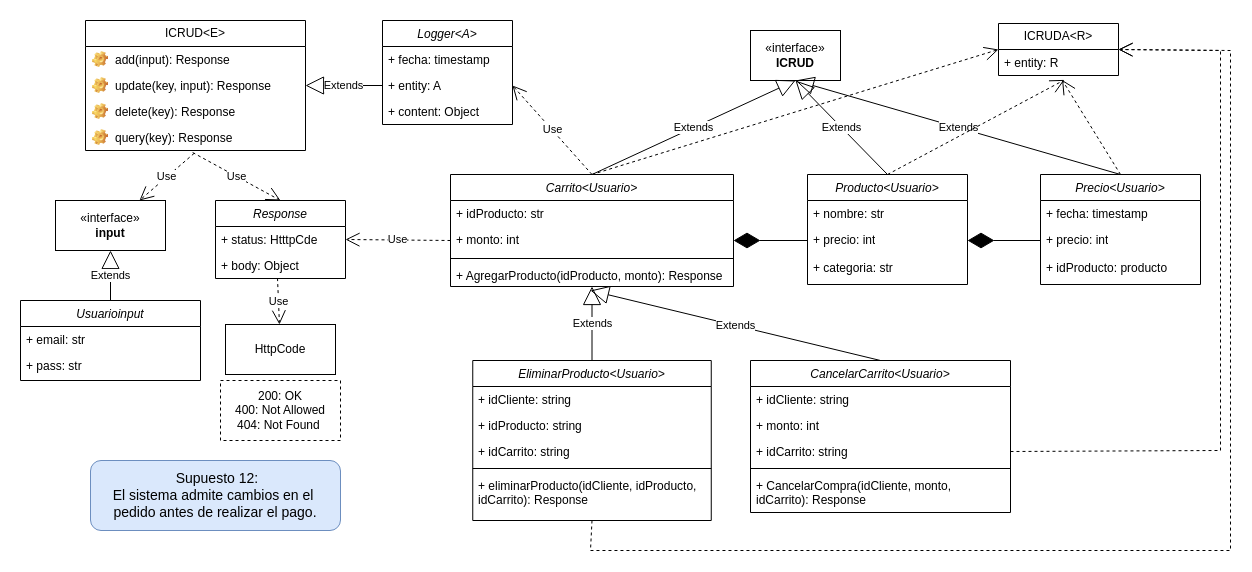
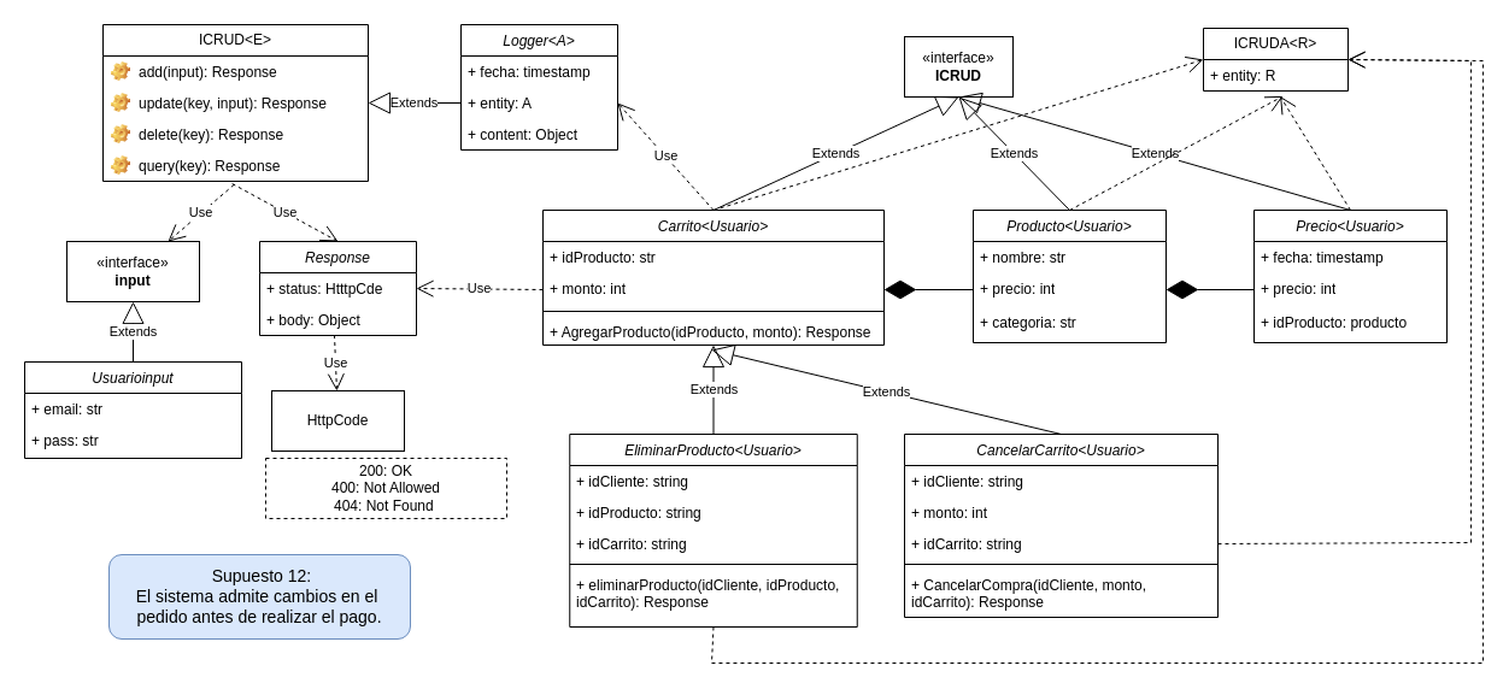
  <mxCell id="0" />
  <mxCell id="1" parent="0" />
  <mxCell id="2" value="&lt;font style=&quot;font-size: 14px;&quot;&gt;&amp;nbsp;Supuesto 12:&lt;/font&gt;&lt;div&gt;&lt;div&gt;&lt;font style=&quot;font-size: 14px;&quot;&gt;El sistema admite cambios en el&amp;nbsp;&lt;/font&gt;&lt;/div&gt;&lt;div&gt;&lt;font style=&quot;font-size: 14px;&quot;&gt;pedido antes de realizar el pago.&lt;/font&gt;&lt;/div&gt;&lt;/div&gt;" style="html=1;whiteSpace=wrap;fillColor=#dae8fc;strokeColor=#6c8ebf;rounded=1;" parent="1" vertex="1"><mxGeometry x="90" y="460" width="250" height="70" as="geometry" /></mxCell>
  <mxCell id="3" value="EliminarProducto&lt;Usuario&gt;" style="swimlane;fontStyle=2;align=center;verticalAlign=top;childLayout=stackLayout;horizontal=1;startSize=26;horizontalStack=0;resizeParent=1;resizeLast=0;collapsible=1;marginBottom=0;rounded=0;shadow=0;strokeWidth=1;" parent="1" vertex="1"><mxGeometry x="472.25" y="360" width="238.5" height="160" as="geometry"><mxRectangle x="230" y="140" width="160" height="26" as="alternateBounds" /></mxGeometry></mxCell>
  <mxCell id="4" value="+ idCliente: string" style="text;strokeColor=none;fillColor=none;align=left;verticalAlign=top;spacingLeft=4;spacingRight=4;overflow=hidden;rotatable=0;points=[[0,0.5],[1,0.5]];portConstraint=eastwest;whiteSpace=wrap;html=1;" parent="3" vertex="1"><mxGeometry y="26" width="238.5" height="26" as="geometry" /></mxCell>
  <mxCell id="5" value="+ idProducto: string" style="text;strokeColor=none;fillColor=none;align=left;verticalAlign=top;spacingLeft=4;spacingRight=4;overflow=hidden;rotatable=0;points=[[0,0.5],[1,0.5]];portConstraint=eastwest;whiteSpace=wrap;html=1;" parent="3" vertex="1"><mxGeometry y="52" width="238.5" height="26" as="geometry" /></mxCell>
  <mxCell id="6" value="+ idCarrito: string" style="text;strokeColor=none;fillColor=none;align=left;verticalAlign=top;spacingLeft=4;spacingRight=4;overflow=hidden;rotatable=0;points=[[0,0.5],[1,0.5]];portConstraint=eastwest;whiteSpace=wrap;html=1;" parent="3" vertex="1"><mxGeometry y="78" width="238.5" height="26" as="geometry" /></mxCell>
  <mxCell id="7" value="" style="line;html=1;strokeWidth=1;align=left;verticalAlign=middle;spacingTop=-1;spacingLeft=3;spacingRight=3;rotatable=0;labelPosition=right;points=[];portConstraint=eastwest;" parent="3" vertex="1"><mxGeometry y="104" width="238.5" height="8" as="geometry" /></mxCell>
  <mxCell id="8" value="+ eliminarProducto(idCliente, idProducto, idCarrito): Response" style="text;strokeColor=none;fillColor=none;align=left;verticalAlign=top;spacingLeft=4;spacingRight=4;overflow=hidden;rotatable=0;points=[[0,0.5],[1,0.5]];portConstraint=eastwest;whiteSpace=wrap;html=1;" parent="3" vertex="1"><mxGeometry y="112" width="238.5" height="40" as="geometry" /></mxCell>
  <mxCell id="9" value="ICRUD&amp;lt;E&amp;gt;" style="swimlane;fontStyle=0;childLayout=stackLayout;horizontal=1;startSize=26;fillColor=none;horizontalStack=0;resizeParent=1;resizeParentMax=0;resizeLast=0;collapsible=1;marginBottom=0;whiteSpace=wrap;html=1;" parent="1" vertex="1"><mxGeometry x="85" y="20" width="220" height="130" as="geometry" /></mxCell>
  <mxCell id="10" value="add(input): Response" style="label;fontStyle=0;strokeColor=none;fillColor=none;align=left;verticalAlign=top;overflow=hidden;spacingLeft=28;spacingRight=4;rotatable=0;points=[[0,0.5],[1,0.5]];portConstraint=eastwest;imageWidth=16;imageHeight=16;whiteSpace=wrap;html=1;image=img/clipart/Gear_128x128.png" parent="9" vertex="1"><mxGeometry y="26" width="220" height="26" as="geometry" /></mxCell>
  <mxCell id="11" value="update(key, input): Response" style="label;fontStyle=0;strokeColor=none;fillColor=none;align=left;verticalAlign=top;overflow=hidden;spacingLeft=28;spacingRight=4;rotatable=0;points=[[0,0.5],[1,0.5]];portConstraint=eastwest;imageWidth=16;imageHeight=16;whiteSpace=wrap;html=1;image=img/clipart/Gear_128x128.png" parent="9" vertex="1"><mxGeometry y="52" width="220" height="26" as="geometry" /></mxCell>
  <mxCell id="12" value="delete(key): Response" style="label;fontStyle=0;strokeColor=none;fillColor=none;align=left;verticalAlign=top;overflow=hidden;spacingLeft=28;spacingRight=4;rotatable=0;points=[[0,0.5],[1,0.5]];portConstraint=eastwest;imageWidth=16;imageHeight=16;whiteSpace=wrap;html=1;image=img/clipart/Gear_128x128.png" parent="9" vertex="1"><mxGeometry y="78" width="220" height="26" as="geometry" /></mxCell>
  <mxCell id="13" value="query(key): Response" style="label;fontStyle=0;strokeColor=none;fillColor=none;align=left;verticalAlign=top;overflow=hidden;spacingLeft=28;spacingRight=4;rotatable=0;points=[[0,0.5],[1,0.5]];portConstraint=eastwest;imageWidth=16;imageHeight=16;whiteSpace=wrap;html=1;image=img/clipart/Gear_128x128.png" parent="9" vertex="1"><mxGeometry y="104" width="220" height="26" as="geometry" /></mxCell>
  <mxCell id="14" value="«interface»&lt;br&gt;&lt;b&gt;input&lt;/b&gt;" style="html=1;whiteSpace=wrap;" parent="1" vertex="1"><mxGeometry x="55" y="200" width="110" height="50" as="geometry" /></mxCell>
  <mxCell id="15" value="Use" style="endArrow=open;endSize=12;dashed=1;html=1;rounded=0;exitX=0.494;exitY=1.108;exitDx=0;exitDy=0;exitPerimeter=0;" parent="1" source="13" target="14" edge="1"><mxGeometry width="160" relative="1" as="geometry"><mxPoint x="235" y="250" as="sourcePoint" /><mxPoint x="155" y="240" as="targetPoint" /></mxGeometry></mxCell>
  <mxCell id="16" value="Usuarioinput" style="swimlane;fontStyle=2;align=center;verticalAlign=top;childLayout=stackLayout;horizontal=1;startSize=26;horizontalStack=0;resizeParent=1;resizeLast=0;collapsible=1;marginBottom=0;rounded=0;shadow=0;strokeWidth=1;" parent="1" vertex="1"><mxGeometry x="20" y="300" width="180" height="80" as="geometry"><mxRectangle x="230" y="140" width="160" height="26" as="alternateBounds" /></mxGeometry></mxCell>
  <mxCell id="17" value="+ email: str" style="text;strokeColor=none;fillColor=none;align=left;verticalAlign=top;spacingLeft=4;spacingRight=4;overflow=hidden;rotatable=0;points=[[0,0.5],[1,0.5]];portConstraint=eastwest;whiteSpace=wrap;html=1;" parent="16" vertex="1"><mxGeometry y="26" width="180" height="26" as="geometry" /></mxCell>
  <mxCell id="18" value="+ pass: str" style="text;strokeColor=none;fillColor=none;align=left;verticalAlign=top;spacingLeft=4;spacingRight=4;overflow=hidden;rotatable=0;points=[[0,0.5],[1,0.5]];portConstraint=eastwest;whiteSpace=wrap;html=1;" parent="16" vertex="1"><mxGeometry y="52" width="180" height="26" as="geometry" /></mxCell>
  <mxCell id="19" value="Extends" style="endArrow=block;endSize=16;endFill=0;html=1;rounded=0;exitX=0.5;exitY=0;exitDx=0;exitDy=0;entryX=0.5;entryY=1;entryDx=0;entryDy=0;" parent="1" source="16" target="14" edge="1"><mxGeometry width="160" relative="1" as="geometry"><mxPoint x="285" y="250" as="sourcePoint" /><mxPoint x="445" y="250" as="targetPoint" /></mxGeometry></mxCell>
  <mxCell id="20" value="Response" style="swimlane;fontStyle=2;align=center;verticalAlign=top;childLayout=stackLayout;horizontal=1;startSize=26;horizontalStack=0;resizeParent=1;resizeLast=0;collapsible=1;marginBottom=0;rounded=0;shadow=0;strokeWidth=1;" parent="1" vertex="1"><mxGeometry x="215" y="200" width="130" height="78" as="geometry"><mxRectangle x="230" y="140" width="160" height="26" as="alternateBounds" /></mxGeometry></mxCell>
  <mxCell id="21" value="+ status: HtttpCde" style="text;strokeColor=none;fillColor=none;align=left;verticalAlign=top;spacingLeft=4;spacingRight=4;overflow=hidden;rotatable=0;points=[[0,0.5],[1,0.5]];portConstraint=eastwest;whiteSpace=wrap;html=1;" parent="20" vertex="1"><mxGeometry y="26" width="130" height="26" as="geometry" /></mxCell>
  <mxCell id="22" value="+ body: Object" style="text;strokeColor=none;fillColor=none;align=left;verticalAlign=top;spacingLeft=4;spacingRight=4;overflow=hidden;rotatable=0;points=[[0,0.5],[1,0.5]];portConstraint=eastwest;whiteSpace=wrap;html=1;" parent="20" vertex="1"><mxGeometry y="52" width="130" height="26" as="geometry" /></mxCell>
  <mxCell id="23" value="Use" style="endArrow=open;endSize=12;dashed=1;html=1;rounded=0;entryX=0.5;entryY=0;entryDx=0;entryDy=0;exitX=0.487;exitY=1.077;exitDx=0;exitDy=0;exitPerimeter=0;" parent="1" source="13" target="20" edge="1"><mxGeometry width="160" relative="1" as="geometry"><mxPoint x="195" y="160" as="sourcePoint" /><mxPoint x="175" y="207" as="targetPoint" /></mxGeometry></mxCell>
  <mxCell id="24" value="HttpCode" style="html=1;whiteSpace=wrap;" parent="1" vertex="1"><mxGeometry x="225" y="324" width="110" height="50" as="geometry" /></mxCell>
  <mxCell id="25" value="Use" style="endArrow=open;endSize=12;dashed=1;html=1;rounded=0;exitX=0.477;exitY=0.985;exitDx=0;exitDy=0;exitPerimeter=0;" parent="1" source="22" target="24" edge="1"><mxGeometry width="160" relative="1" as="geometry"><mxPoint x="510" y="280" as="sourcePoint" /><mxPoint x="455" y="327" as="targetPoint" /></mxGeometry></mxCell>
  <mxCell id="26" value="«interface»&lt;br&gt;&lt;b&gt;ICRUD&lt;/b&gt;" style="html=1;whiteSpace=wrap;" parent="1" vertex="1"><mxGeometry x="750" y="30" width="90" height="50" as="geometry" /></mxCell>
  <mxCell id="27" value="Extends" style="endArrow=block;endSize=16;endFill=0;html=1;rounded=0;exitX=0.5;exitY=0;exitDx=0;exitDy=0;entryX=0.5;entryY=1;entryDx=0;entryDy=0;" parent="1" source="43" target="26" edge="1"><mxGeometry width="160" relative="1" as="geometry"><mxPoint x="505" y="290" as="sourcePoint" /><mxPoint x="505" y="230" as="targetPoint" /><Array as="points" /></mxGeometry></mxCell>
- <mxCell id="28" value="200: OK&lt;div&gt;400: Not Allowed&lt;/div&gt;&lt;div&gt;&lt;div&gt;404: Not Found&amp;nbsp;&lt;/div&gt;&lt;/div&gt;" style="html=1;whiteSpace=wrap;dashed=1;" parent="1" vertex="1"><mxGeometry x="220" y="380" width="120" height="60" as="geometry" /></mxCell>
+ <mxCell id="28" value="200: OK&lt;div&gt;400: Not Allowed&lt;/div&gt;&lt;div&gt;&lt;div&gt;404: Not Found&amp;nbsp;&lt;/div&gt;&lt;/div&gt;" style="html=1;whiteSpace=wrap;dashed=1;" parent="1" vertex="1"><mxGeometry x="220" y="380" width="200" height="50" as="geometry" /></mxCell>
  <mxCell id="29" value="Logger&lt;A&gt;" style="swimlane;fontStyle=2;align=center;verticalAlign=top;childLayout=stackLayout;horizontal=1;startSize=26;horizontalStack=0;resizeParent=1;resizeLast=0;collapsible=1;marginBottom=0;rounded=0;shadow=0;strokeWidth=1;" parent="1" vertex="1"><mxGeometry x="382" y="20" width="130" height="104" as="geometry"><mxRectangle x="230" y="140" width="160" height="26" as="alternateBounds" /></mxGeometry></mxCell>
  <mxCell id="30" value="+ fecha: timestamp" style="text;strokeColor=none;fillColor=none;align=left;verticalAlign=top;spacingLeft=4;spacingRight=4;overflow=hidden;rotatable=0;points=[[0,0.5],[1,0.5]];portConstraint=eastwest;whiteSpace=wrap;html=1;" parent="29" vertex="1"><mxGeometry y="26" width="130" height="26" as="geometry" /></mxCell>
  <mxCell id="31" value="+ entity: A" style="text;strokeColor=none;fillColor=none;align=left;verticalAlign=top;spacingLeft=4;spacingRight=4;overflow=hidden;rotatable=0;points=[[0,0.5],[1,0.5]];portConstraint=eastwest;whiteSpace=wrap;html=1;" parent="29" vertex="1"><mxGeometry y="52" width="130" height="26" as="geometry" /></mxCell>
  <mxCell id="32" value="+ content: Object" style="text;strokeColor=none;fillColor=none;align=left;verticalAlign=top;spacingLeft=4;spacingRight=4;overflow=hidden;rotatable=0;points=[[0,0.5],[1,0.5]];portConstraint=eastwest;whiteSpace=wrap;html=1;" parent="29" vertex="1"><mxGeometry y="78" width="130" height="26" as="geometry" /></mxCell>
  <mxCell id="33" value="Extends" style="endArrow=block;endSize=16;endFill=0;html=1;rounded=0;exitX=0;exitY=0.5;exitDx=0;exitDy=0;" parent="1" source="31" edge="1"><mxGeometry width="160" relative="1" as="geometry"><mxPoint x="325" y="264" as="sourcePoint" /><mxPoint x="305" y="85" as="targetPoint" /></mxGeometry></mxCell>
  <mxCell id="34" value="ICRUDA&amp;lt;R&amp;gt;" style="swimlane;fontStyle=0;childLayout=stackLayout;horizontal=1;startSize=26;fillColor=none;horizontalStack=0;resizeParent=1;resizeParentMax=0;resizeLast=0;collapsible=1;marginBottom=0;whiteSpace=wrap;html=1;" parent="1" vertex="1"><mxGeometry x="998" y="23" width="120" height="52" as="geometry" /></mxCell>
  <mxCell id="35" value="+ entity: R" style="text;strokeColor=none;fillColor=none;align=left;verticalAlign=top;spacingLeft=4;spacingRight=4;overflow=hidden;rotatable=0;points=[[0,0.5],[1,0.5]];portConstraint=eastwest;whiteSpace=wrap;html=1;" parent="34" vertex="1"><mxGeometry y="26" width="120" height="26" as="geometry" /></mxCell>
  <mxCell id="36" value="CancelarCarrito&lt;Usuario&gt;" style="swimlane;fontStyle=2;align=center;verticalAlign=top;childLayout=stackLayout;horizontal=1;startSize=26;horizontalStack=0;resizeParent=1;resizeLast=0;collapsible=1;marginBottom=0;rounded=0;shadow=0;strokeWidth=1;" parent="1" vertex="1"><mxGeometry x="750" y="360" width="260" height="152" as="geometry"><mxRectangle x="230" y="140" width="160" height="26" as="alternateBounds" /></mxGeometry></mxCell>
  <mxCell id="37" value="+ idCliente: string" style="text;strokeColor=none;fillColor=none;align=left;verticalAlign=top;spacingLeft=4;spacingRight=4;overflow=hidden;rotatable=0;points=[[0,0.5],[1,0.5]];portConstraint=eastwest;whiteSpace=wrap;html=1;" parent="36" vertex="1"><mxGeometry y="26" width="260" height="26" as="geometry" /></mxCell>
  <mxCell id="38" value="+ monto: int" style="text;strokeColor=none;fillColor=none;align=left;verticalAlign=top;spacingLeft=4;spacingRight=4;overflow=hidden;rotatable=0;points=[[0,0.5],[1,0.5]];portConstraint=eastwest;whiteSpace=wrap;html=1;" parent="36" vertex="1"><mxGeometry y="52" width="260" height="26" as="geometry" /></mxCell>
  <mxCell id="39" value="+ idCarrito: string" style="text;strokeColor=none;fillColor=none;align=left;verticalAlign=top;spacingLeft=4;spacingRight=4;overflow=hidden;rotatable=0;points=[[0,0.5],[1,0.5]];portConstraint=eastwest;whiteSpace=wrap;html=1;" parent="36" vertex="1"><mxGeometry y="78" width="260" height="26" as="geometry" /></mxCell>
  <mxCell id="40" value="" style="line;html=1;strokeWidth=1;align=left;verticalAlign=middle;spacingTop=-1;spacingLeft=3;spacingRight=3;rotatable=0;labelPosition=right;points=[];portConstraint=eastwest;" parent="36" vertex="1"><mxGeometry y="104" width="260" height="8" as="geometry" /></mxCell>
  <mxCell id="41" value="+ CancelarCompra(idCliente, monto, idCarrito): Response" style="text;strokeColor=none;fillColor=none;align=left;verticalAlign=top;spacingLeft=4;spacingRight=4;overflow=hidden;rotatable=0;points=[[0,0.5],[1,0.5]];portConstraint=eastwest;whiteSpace=wrap;html=1;" parent="36" vertex="1"><mxGeometry y="112" width="260" height="40" as="geometry" /></mxCell>
  <mxCell id="42" value="Extends" style="endArrow=block;endSize=16;endFill=0;html=1;rounded=0;exitX=0.5;exitY=0;exitDx=0;exitDy=0;entryX=0.5;entryY=1;entryDx=0;entryDy=0;" parent="1" source="48" target="26" edge="1"><mxGeometry width="160" relative="1" as="geometry"><mxPoint x="930" y="560" as="sourcePoint" /><mxPoint x="1093" y="649" as="targetPoint" /><Array as="points" /></mxGeometry></mxCell>
  <mxCell id="43" value="Carrito&lt;Usuario&gt;" style="swimlane;fontStyle=2;align=center;verticalAlign=top;childLayout=stackLayout;horizontal=1;startSize=26;horizontalStack=0;resizeParent=1;resizeLast=0;collapsible=1;marginBottom=0;rounded=0;shadow=0;strokeWidth=1;" parent="1" vertex="1"><mxGeometry x="450" y="174" width="283" height="112" as="geometry"><mxRectangle x="230" y="140" width="160" height="26" as="alternateBounds" /></mxGeometry></mxCell>
  <mxCell id="44" value="+ idProducto: str" style="text;strokeColor=none;fillColor=none;align=left;verticalAlign=top;spacingLeft=4;spacingRight=4;overflow=hidden;rotatable=0;points=[[0,0.5],[1,0.5]];portConstraint=eastwest;whiteSpace=wrap;html=1;" parent="43" vertex="1"><mxGeometry y="26" width="283" height="26" as="geometry" /></mxCell>
  <mxCell id="45" value="+ monto: int" style="text;strokeColor=none;fillColor=none;align=left;verticalAlign=top;spacingLeft=4;spacingRight=4;overflow=hidden;rotatable=0;points=[[0,0.5],[1,0.5]];portConstraint=eastwest;whiteSpace=wrap;html=1;" parent="43" vertex="1"><mxGeometry y="52" width="283" height="28" as="geometry" /></mxCell>
  <mxCell id="46" value="" style="line;html=1;strokeWidth=1;align=left;verticalAlign=middle;spacingTop=-1;spacingLeft=3;spacingRight=3;rotatable=0;labelPosition=right;points=[];portConstraint=eastwest;" parent="43" vertex="1"><mxGeometry y="80" width="283" height="8" as="geometry" /></mxCell>
  <mxCell id="47" value="+ AgregarProducto(idProducto, monto): Response" style="text;strokeColor=none;fillColor=none;align=left;verticalAlign=top;spacingLeft=4;spacingRight=4;overflow=hidden;rotatable=0;points=[[0,0.5],[1,0.5]];portConstraint=eastwest;whiteSpace=wrap;html=1;" parent="43" vertex="1"><mxGeometry y="88" width="283" height="24" as="geometry" /></mxCell>
  <mxCell id="48" value="Producto&lt;Usuario&gt;" style="swimlane;fontStyle=2;align=center;verticalAlign=top;childLayout=stackLayout;horizontal=1;startSize=26;horizontalStack=0;resizeParent=1;resizeLast=0;collapsible=1;marginBottom=0;rounded=0;shadow=0;strokeWidth=1;" parent="1" vertex="1"><mxGeometry x="807" y="174" width="160" height="110" as="geometry"><mxRectangle x="230" y="140" width="160" height="26" as="alternateBounds" /></mxGeometry></mxCell>
  <mxCell id="49" value="+ nombre: str" style="text;strokeColor=none;fillColor=none;align=left;verticalAlign=top;spacingLeft=4;spacingRight=4;overflow=hidden;rotatable=0;points=[[0,0.5],[1,0.5]];portConstraint=eastwest;whiteSpace=wrap;html=1;" parent="48" vertex="1"><mxGeometry y="26" width="160" height="26" as="geometry" /></mxCell>
  <mxCell id="50" value="+ precio: int" style="text;strokeColor=none;fillColor=none;align=left;verticalAlign=top;spacingLeft=4;spacingRight=4;overflow=hidden;rotatable=0;points=[[0,0.5],[1,0.5]];portConstraint=eastwest;whiteSpace=wrap;html=1;" parent="48" vertex="1"><mxGeometry y="52" width="160" height="28" as="geometry" /></mxCell>
  <mxCell id="51" value="+ categoria: str" style="text;strokeColor=none;fillColor=none;align=left;verticalAlign=top;spacingLeft=4;spacingRight=4;overflow=hidden;rotatable=0;points=[[0,0.5],[1,0.5]];portConstraint=eastwest;whiteSpace=wrap;html=1;" parent="48" vertex="1"><mxGeometry y="80" width="160" height="26" as="geometry" /></mxCell>
  <mxCell id="52" value="Precio&lt;Usuario&gt;" style="swimlane;fontStyle=2;align=center;verticalAlign=top;childLayout=stackLayout;horizontal=1;startSize=26;horizontalStack=0;resizeParent=1;resizeLast=0;collapsible=1;marginBottom=0;rounded=0;shadow=0;strokeWidth=1;" parent="1" vertex="1"><mxGeometry x="1040" y="174" width="160" height="110" as="geometry"><mxRectangle x="230" y="140" width="160" height="26" as="alternateBounds" /></mxGeometry></mxCell>
  <mxCell id="53" value="+ fecha: timestamp" style="text;strokeColor=none;fillColor=none;align=left;verticalAlign=top;spacingLeft=4;spacingRight=4;overflow=hidden;rotatable=0;points=[[0,0.5],[1,0.5]];portConstraint=eastwest;whiteSpace=wrap;html=1;" parent="52" vertex="1"><mxGeometry y="26" width="160" height="26" as="geometry" /></mxCell>
  <mxCell id="54" value="+ precio: int" style="text;strokeColor=none;fillColor=none;align=left;verticalAlign=top;spacingLeft=4;spacingRight=4;overflow=hidden;rotatable=0;points=[[0,0.5],[1,0.5]];portConstraint=eastwest;whiteSpace=wrap;html=1;" parent="52" vertex="1"><mxGeometry y="52" width="160" height="28" as="geometry" /></mxCell>
  <mxCell id="55" value="+ idProducto: producto" style="text;strokeColor=none;fillColor=none;align=left;verticalAlign=top;spacingLeft=4;spacingRight=4;overflow=hidden;rotatable=0;points=[[0,0.5],[1,0.5]];portConstraint=eastwest;whiteSpace=wrap;html=1;" parent="52" vertex="1"><mxGeometry y="80" width="160" height="26" as="geometry" /></mxCell>
  <mxCell id="56" value="" style="endArrow=diamondThin;endFill=1;endSize=24;html=1;rounded=0;entryX=1;entryY=0.5;entryDx=0;entryDy=0;exitX=0;exitY=0.5;exitDx=0;exitDy=0;" parent="1" source="50" target="45" edge="1"><mxGeometry width="160" relative="1" as="geometry"><mxPoint x="943" y="750" as="sourcePoint" /><mxPoint x="1103" y="750" as="targetPoint" /></mxGeometry></mxCell>
  <mxCell id="57" value="" style="endArrow=diamondThin;endFill=1;endSize=24;html=1;rounded=0;entryX=1;entryY=0.5;entryDx=0;entryDy=0;exitX=0;exitY=0.5;exitDx=0;exitDy=0;" parent="1" source="54" target="50" edge="1"><mxGeometry width="160" relative="1" as="geometry"><mxPoint x="1253" y="730" as="sourcePoint" /><mxPoint x="1173" y="730" as="targetPoint" /></mxGeometry></mxCell>
  <mxCell id="58" value="Use" style="endArrow=open;endSize=12;dashed=1;html=1;rounded=0;entryX=1;entryY=0.5;entryDx=0;entryDy=0;exitX=0;exitY=0.5;exitDx=0;exitDy=0;" parent="1" source="45" target="21" edge="1"><mxGeometry width="160" relative="1" as="geometry"><mxPoint x="640" y="290" as="sourcePoint" /><mxPoint x="800" y="290" as="targetPoint" /></mxGeometry></mxCell>
  <mxCell id="59" value="" style="endArrow=open;endSize=12;dashed=1;html=1;rounded=0;entryX=1;entryY=0.5;entryDx=0;entryDy=0;exitX=0.5;exitY=1;exitDx=0;exitDy=0;" parent="1" source="3" target="34" edge="1"><mxGeometry width="160" relative="1" as="geometry"><mxPoint x="980" y="390" as="sourcePoint" /><mxPoint x="1140" y="390" as="targetPoint" /><Array as="points"><mxPoint x="590" y="550" /><mxPoint x="1230" y="550" /><mxPoint x="1230" y="50" /></Array></mxGeometry></mxCell>
  <mxCell id="60" value="" style="endArrow=open;endSize=12;dashed=1;html=1;rounded=0;entryX=1;entryY=0.5;entryDx=0;entryDy=0;exitX=1;exitY=0.5;exitDx=0;exitDy=0;" parent="1" source="39" target="34" edge="1"><mxGeometry width="160" relative="1" as="geometry"><mxPoint x="1120" y="537" as="sourcePoint" /><mxPoint x="1598" y="30" as="targetPoint" /><Array as="points"><mxPoint x="1220" y="450" /><mxPoint x="1220" y="50" /></Array></mxGeometry></mxCell>
  <mxCell id="61" value="Extends" style="endArrow=block;endSize=16;endFill=0;html=1;rounded=0;exitX=0.5;exitY=0;exitDx=0;exitDy=0;entryX=0.5;entryY=1;entryDx=0;entryDy=0;" parent="1" source="52" target="26" edge="1"><mxGeometry width="160" relative="1" as="geometry"><mxPoint x="1022" y="244" as="sourcePoint" /><mxPoint x="940" y="150" as="targetPoint" /><Array as="points" /></mxGeometry></mxCell>
  <mxCell id="62" value="Extends" style="endArrow=block;endSize=16;endFill=0;html=1;rounded=0;exitX=0.5;exitY=0;exitDx=0;exitDy=0;" parent="1" source="3" target="47" edge="1"><mxGeometry width="160" relative="1" as="geometry"><mxPoint x="670" y="224" as="sourcePoint" /><mxPoint x="883" y="130" as="targetPoint" /><Array as="points" /></mxGeometry></mxCell>
  <mxCell id="63" value="Extends" style="endArrow=block;endSize=16;endFill=0;html=1;rounded=0;exitX=0.5;exitY=0;exitDx=0;exitDy=0;" parent="1" source="36" edge="1"><mxGeometry width="160" relative="1" as="geometry"><mxPoint x="700" y="404" as="sourcePoint" /><mxPoint x="590" y="290" as="targetPoint" /><Array as="points" /></mxGeometry></mxCell>
  <mxCell id="64" value="" style="endArrow=open;endSize=12;dashed=1;html=1;rounded=0;entryX=0.55;entryY=1.169;entryDx=0;entryDy=0;exitX=0.5;exitY=0;exitDx=0;exitDy=0;entryPerimeter=0;" parent="1" source="48" target="35" edge="1"><mxGeometry width="160" relative="1" as="geometry"><mxPoint x="1220" y="581" as="sourcePoint" /><mxPoint x="1380" y="180" as="targetPoint" /><Array as="points" /></mxGeometry></mxCell>
  <mxCell id="65" value="" style="endArrow=open;endSize=12;dashed=1;html=1;rounded=0;entryX=0.53;entryY=1.169;entryDx=0;entryDy=0;exitX=0.5;exitY=0;exitDx=0;exitDy=0;entryPerimeter=0;" parent="1" source="52" target="35" edge="1"><mxGeometry width="160" relative="1" as="geometry"><mxPoint x="1140" y="224" as="sourcePoint" /><mxPoint x="1409" y="130" as="targetPoint" /><Array as="points" /></mxGeometry></mxCell>
  <mxCell id="66" value="Use" style="endArrow=open;endSize=12;dashed=1;html=1;rounded=0;entryX=1;entryY=0.5;entryDx=0;entryDy=0;exitX=0.5;exitY=0;exitDx=0;exitDy=0;" parent="1" source="43" target="31" edge="1"><mxGeometry width="160" relative="1" as="geometry"><mxPoint x="485" y="371" as="sourcePoint" /><mxPoint x="380" y="370" as="targetPoint" /></mxGeometry></mxCell>
  <mxCell id="67" value="" style="endArrow=open;endSize=12;dashed=1;html=1;rounded=0;entryX=0;entryY=0.5;entryDx=0;entryDy=0;exitX=0.5;exitY=0;exitDx=0;exitDy=0;" edge="1" parent="1" source="43" target="34"><mxGeometry width="160" relative="1" as="geometry"><mxPoint x="1080" y="184" as="sourcePoint" /><mxPoint x="1319" y="90" as="targetPoint" /><Array as="points" /></mxGeometry></mxCell>
